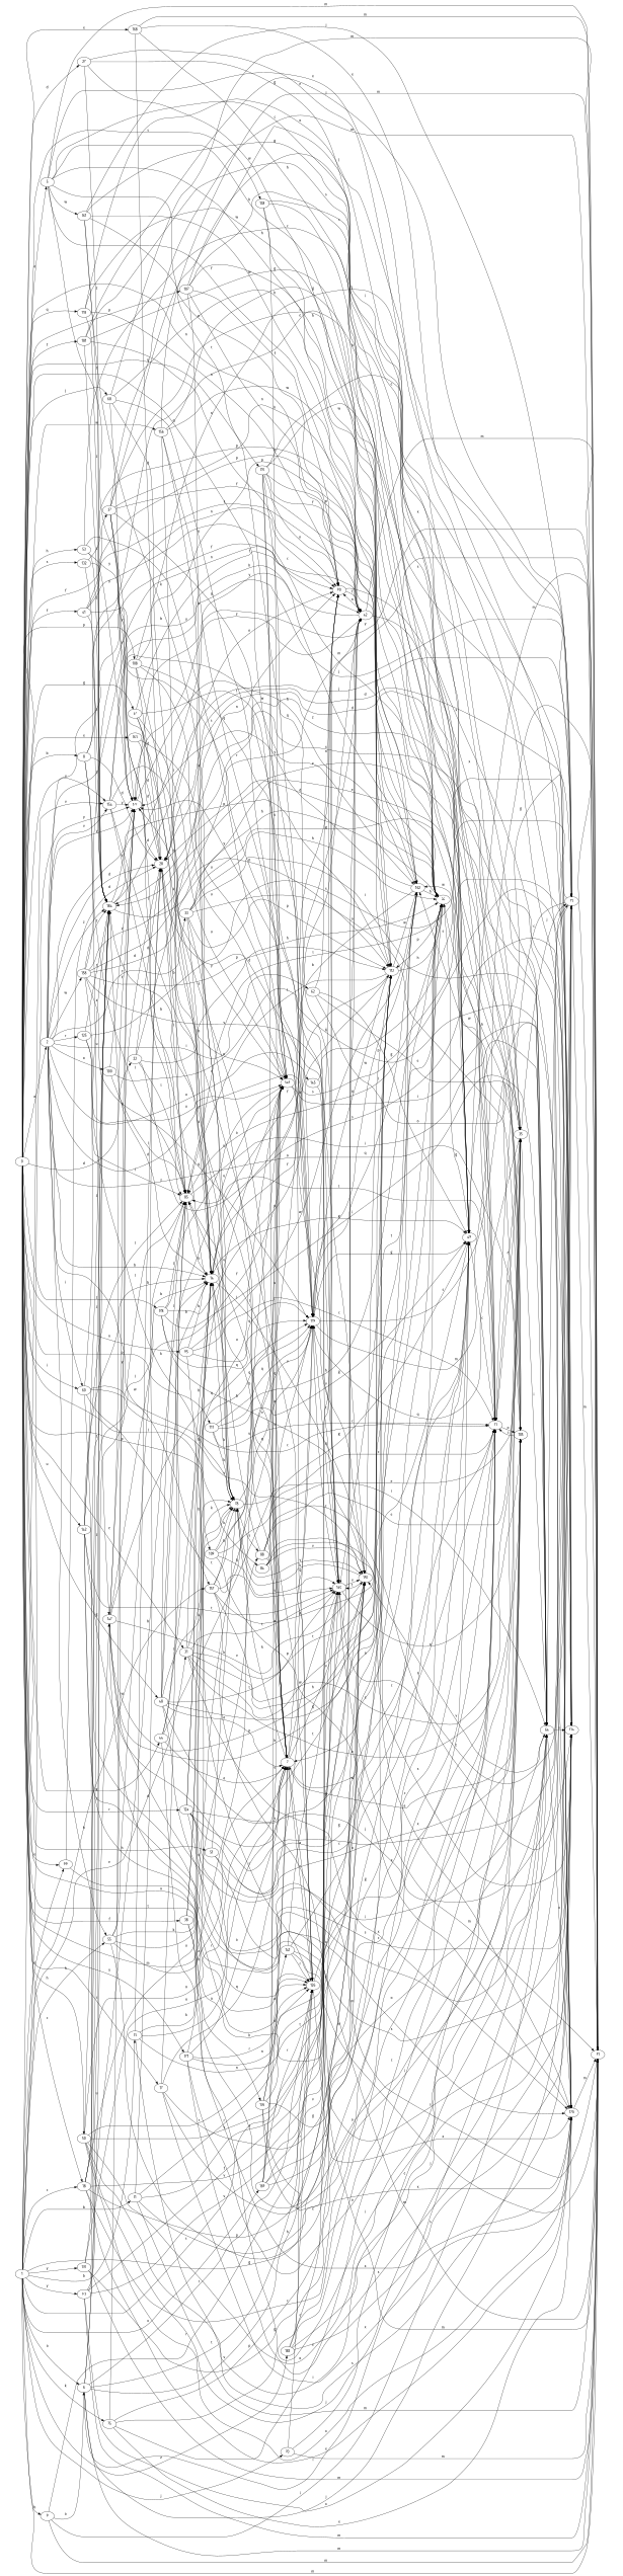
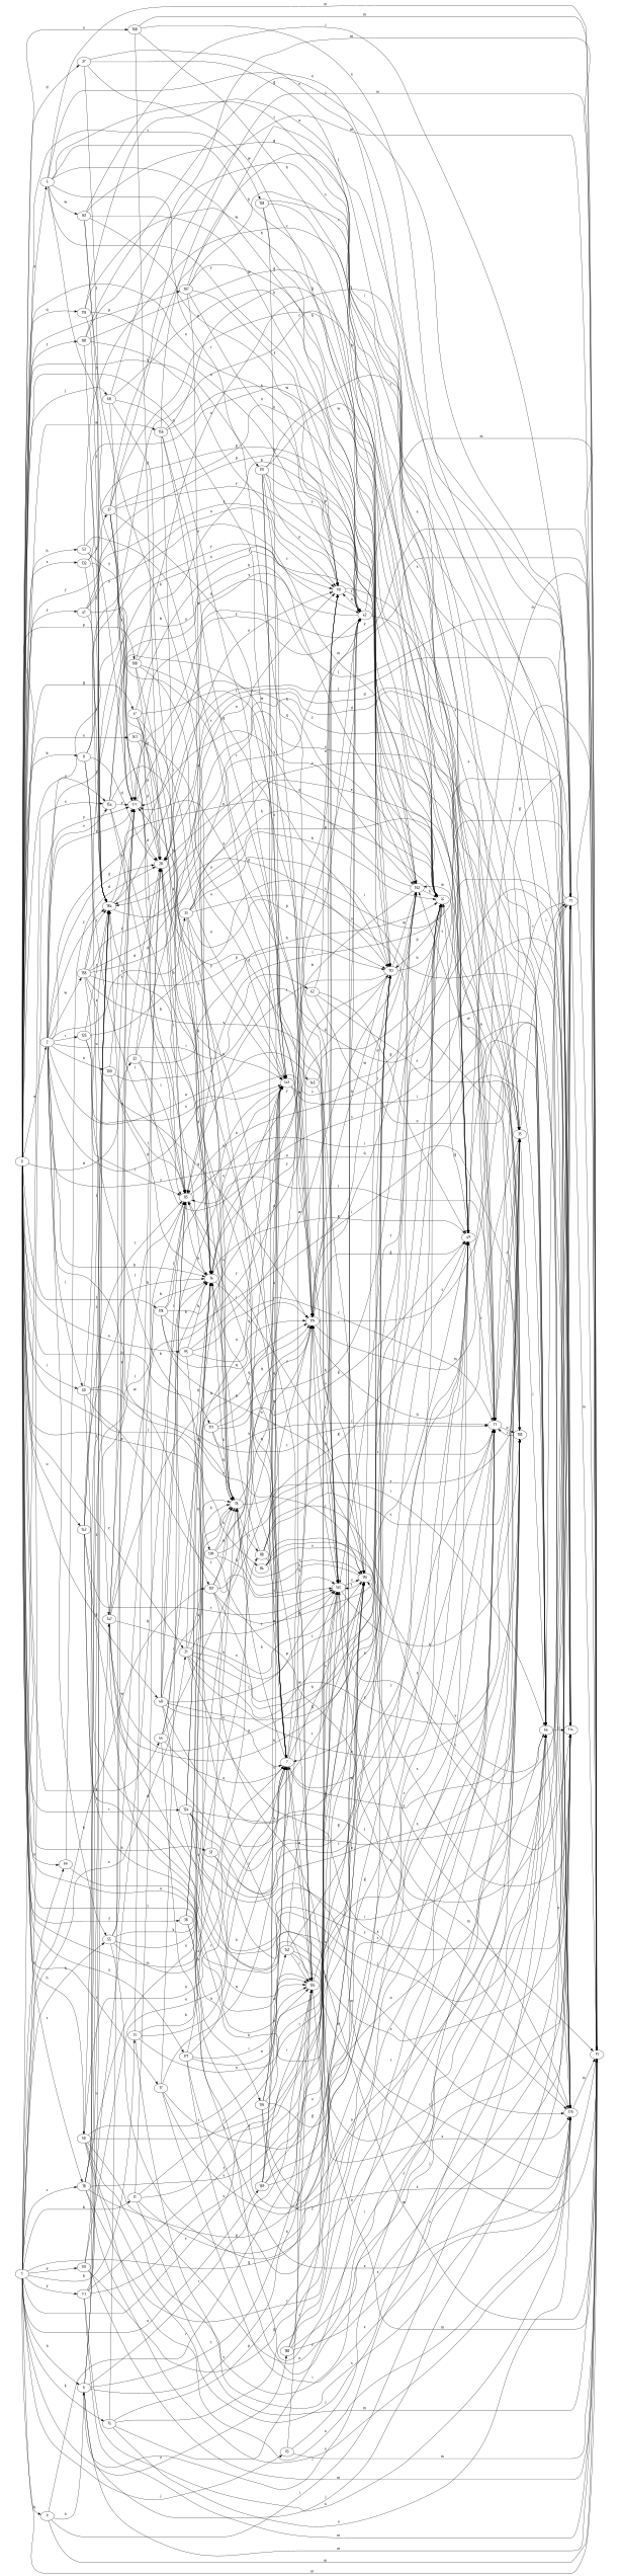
  strict digraph {
    fontname="Fira Sans"
    rankdir=LR
    node [fontname="Fira Sans"]
    edge [fontname="Fira Sans"]
    0
    2
    5
    8
    17
    18
    22
    27
    31
    37
    38
    41
    44
    47
    48
    50
    51
    53
    60
    68
    84
    88
    95
    n24 [label=90]
    99
    107
    108
    109
    111
    115
    118
    119
    124
    132
    136
    138
    141
    142
    154
    156
    163
    168
    171
    178
    181
    55
    157
    177
    14
    28
    33
    42
    56
    62
    100
    105
    112
    125
    134
    145
    158
    184
    91
    21
    85
    161
    162
    170
    147
    35
    49
    155
    148
    140
    71
    78
    64
    7
    126
    1
    6
    9
    11
    13
    70
    75
    169
    173
    176
    183
    0 -> 2 [label=a]
    0 -> 5 [label=a]
    0 -> 8 [label=b]
    0 -> 17 [label=c]
    0 -> 18 [label=c]
    0 -> 22 [label=d]
    0 -> 27 [label=d]
    0 -> 31 [label=e]
    0 -> 37 [label=f]
    0 -> 38 [label=f]
    0 -> 41 [label=f]
    0 -> 44 [label=g]
    0 -> 47 [label=g]
    0 -> 48 [label=g]
    0 -> 50 [label=h]
    0 -> 51 [label=h]
    0 -> 53 [label=h]
    0 -> 60 [label=i]
    0 -> 68 [label=j]
    0 -> 84 [label=l]
    0 -> 88 [label=m]
    0 -> 95 [label=n]
    0 -> n24 [label=n]
    0 -> 99 [label=o]
    0 -> 107 [label=p]
    0 -> 108 [label=p]
    0 -> 109 [label=p]
    0 -> 111 [label=p]
    0 -> 115 [label=q]
    0 -> 118 [label=q]
    0 -> 119 [label=q]
    0 -> 124 [label=r]
    0 -> 132 [label=s]
    0 -> 136 [label=t]
    0 -> 138 [label=t]
    0 -> 141 [label=u]
    0 -> 142 [label=u]
    0 -> 154 [label=v]
    0 -> 156 [label=w]
    0 -> 163 [label=x]
    0 -> 168 [label=x]
    0 -> 171 [label=y]
    0 -> 178 [label=z]
    0 -> 181 [label=z]
    2 -> 60 [label=i]
    2 -> 154 [label=v]
    2 -> 55 [label=h]
    2 -> 157 [label=w]
    2 -> 177 [label=y]
    2 -> 14 [label=b]
    2 -> 28 [label=d]
    2 -> 33 [label=e]
    2 -> 42 [label=f]
    2 -> 56 [label=h]
    2 -> 62 [label=i]
    2 -> 100 [label=o]
    2 -> 105 [label=o]
    2 -> 112 [label=p]
    2 -> 125 [label=r]
    2 -> 134 [label=s]
    2 -> 145 [label=u]
    2 -> 158 [label=w]
    2 -> 184 [label=z]
    5 -> n24 [label=n]
    5 -> 42 [label=f]
    5 -> 56 [label=h]
    5 -> 91 [label=m]
    5 -> 21 [label=c]
    5 -> 85 [label=l]
    5 -> 161 [label=w]
    5 -> 162 [label=w]
    5 -> 170 [label=x]
    8 -> n24 [label=n]
    8 -> 28 [label=d]
    8 -> 85 [label=l]
    8 -> 147 [label=u]
    8 -> 35 [label=e]
    17 -> 119 [label=q]
    17 -> 21 [label=c]
    17 -> 85 [label=l]
    17 -> 170 [label=x]
    17 -> 49 [label=g]
    18 -> 112 [label=p]
    18 -> 184 [label=z]
    18 -> 21 [label=c]
    18 -> 85 [label=l]
    18 -> 170 [label=x]
    18 -> 155 [label=v]
    18 -> 148 [label=u]
    22 -> n24 [label=n]
    22 -> 28 [label=d]
    22 -> 56 [label=h]
    22 -> 134 [label=s]
    22 -> 85 [label=l]
    27 -> 184 [label=z]
    27 -> 162 [label=w]
    27 -> 35 [label=e]
    27 -> 49 [label=g]
    31 -> 119 [label=q]
    31 -> 14 [label=b]
    31 -> 56 [label=h]
    31 -> 105 [label=o]
    31 -> 112 [label=p]
    31 -> 162 [label=w]
    31 -> 170 [label=x]
    31 -> 140 [label=t]
    37 -> 119 [label=q]
    37 -> 177 [label=y]
    37 -> 42 [label=f]
    37 -> 56 [label=h]
    37 -> 91 [label=m]
    37 -> 21 [label=c]
    37 -> 85 [label=l]
    37 -> 71 [label=j]
    37 -> 78 [label=k]
    38 -> 14 [label=b]
    38 -> 105 [label=o]
    38 -> 78 [label=k]
    38 -> 64 [label=i]
    41 -> 42 [label=f]
    41 -> 112 [label=p]
    41 -> 184 [label=z]
    41 -> 21 [label=c]
    41 -> 140 [label=t]
    44 -> 119 [label=q]
    44 -> 85 [label=l]
    44 -> 170 [label=x]
    44 -> 148 [label=u]
    44 -> 7 [label=a]
    47 -> 14 [label=b]
    47 -> 28 [label=d]
    47 -> 42 [label=f]
    47 -> 148 [label=u]
    47 -> 140 [label=t]
    48 -> 14 [label=b]
    48 -> 134 [label=s]
    48 -> 85 [label=l]
    48 -> 49 [label=g]
    48 -> 148 [label=u]
    48 -> 140 [label=t]
    48 -> 71 [label=j]
    48 -> 78 [label=k]
    48 -> 7 [label=a]
    50 -> 105 [label=o]
    50 -> 184 [label=z]
    50 -> 170 [label=x]
    50 -> 155 [label=v]
    50 -> 71 [label=j]
    50 -> 64 [label=i]
    50 -> 7 [label=a]
    50 -> 126 [label=r]
    51 -> 134 [label=s]
    51 -> 49 [label=g]
    51 -> 78 [label=k]
    53 -> 177 [label=y]
    53 -> 184 [label=z]
    53 -> 21 [label=c]
    53 -> 148 [label=u]
    60 -> 184 [label=z]
    60 -> 21 [label=c]
    60 -> 155 [label=v]
    60 -> 140 [label=t]
    60 -> 126 [label=r]
    68 -> 177 [label=y]
    68 -> 14 [label=b]
    68 -> 56 [label=h]
    68 -> 91 [label=m]
    68 -> 148 [label=u]
    84 -> 134 [label=s]
    84 -> 170 [label=x]
    84 -> 35 [label=e]
    84 -> 155 [label=v]
    84 -> 148 [label=u]
    88 -> 14 [label=b]
    88 -> 134 [label=s]
    88 -> 21 [label=c]
    88 -> 35 [label=e]
    88 -> 7 [label=a]
    95 -> 119 [label=q]
    95 -> 14 [label=b]
    95 -> 21 [label=c]
    95 -> 162 [label=w]
    95 -> 126 [label=r]
    n24 -> 42 [label=f]
    n24 -> 170 [label=x]
    99 -> 28 [label=d]
    99 -> 56 [label=h]
    107 -> n24 [label=n]
    107 -> 14 [label=b]
    107 -> 42 [label=f]
    107 -> 56 [label=h]
    107 -> 21 [label=c]
    107 -> 64 [label=i]
    108 -> 119 [label=q]
    108 -> 14 [label=b]
    108 -> 28 [label=d]
    108 -> 112 [label=p]
    108 -> 148 [label=u]
    108 -> 71 [label=j]
    109 -> 42 [label=f]
    109 -> 170 [label=x]
    109 -> 49 [label=g]
    109 -> 140 [label=t]
    109 -> 78 [label=k]
    111 -> 119 [label=q]
    111 -> 56 [label=h]
    111 -> 21 [label=c]
    111 -> 49 [label=g]
    111 -> 78 [label=k]
    115 -> n24 [label=n]
    115 -> 119 [label=q]
    115 -> 42 [label=f]
    115 -> 112 [label=p]
    115 -> 134 [label=s]
    115 -> 170 [label=x]
    115 -> 148 [label=u]
    115 -> 7 [label=a]
    118 -> n24 [label=n]
    118 -> 56 [label=h]
    118 -> 105 [label=o]
    118 -> 184 [label=z]
    119 -> n24 [label=n]
    119 -> 177 [label=y]
    119 -> 134 [label=s]
    119 -> 91 [label=m]
    119 -> 162 [label=w]
    119 -> 49 [label=g]
    119 -> 140 [label=t]
    124 -> 14 [label=b]
    124 -> 105 [label=o]
    124 -> 21 [label=c]
    124 -> 49 [label=g]
    124 -> 155 [label=v]
    124 -> 148 [label=u]
    124 -> 71 [label=j]
    124 -> 64 [label=i]
    132 -> 177 [label=y]
+   132 -> 56 [label=h]
    132 -> 112 [label=p]
    132 -> 184 [label=z]
    136 -> 105 [label=o]
    136 -> 170 [label=x]
    136 -> 148 [label=u]
    136 -> 140 [label=t]
    136 -> 64 [label=i]
    136 -> 7 [label=a]
    138 -> 56 [label=h]
    138 -> 162 [label=w]
    138 -> 35 [label=e]
    138 -> 148 [label=u]
    141 -> 134 [label=s]
    141 -> 91 [label=m]
    141 -> 162 [label=w]
    141 -> 140 [label=t]
    141 -> 126 [label=r]
    142 -> 14 [label=b]
    142 -> 184 [label=z]
    142 -> 91 [label=m]
    142 -> 85 [label=l]
    142 -> 170 [label=x]
    142 -> 140 [label=t]
    142 -> 71 [label=j]
    154 -> 177 [label=y]
    154 -> 14 [label=b]
    154 -> 162 [label=w]
    154 -> 71 [label=j]
    154 -> 7 [label=a]
    154 -> 126 [label=r]
    156 -> 91 [label=m]
    156 -> 85 [label=l]
    156 -> 162 [label=w]
    156 -> 49 [label=g]
    156 -> 78 [label=k]
    156 -> 126 [label=r]
    163 -> 28 [label=d]
    163 -> 148 [label=u]
    168 -> 28 [label=d]
    168 -> 56 [label=h]
    168 -> 91 [label=m]
    168 -> 170 [label=x]
    171 -> n24 [label=n]
    171 -> 14 [label=b]
    171 -> 105 [label=o]
    171 -> 134 [label=s]
    171 -> 7 [label=a]
    171 -> 126 [label=r]
    178 -> 119 [label=q]
    178 -> 112 [label=p]
    178 -> 85 [label=l]
    178 -> 155 [label=v]
    178 -> 148 [label=u]
    178 -> 64 [label=i]
    181 -> n24 [label=n]
    181 -> 134 [label=s]
    181 -> 184 [label=z]
    181 -> 49 [label=g]
    181 -> 71 [label=j]
    55 -> 177 [label=y]
    55 -> 14 [label=b]
    55 -> 35 [label=e]
    55 -> 148 [label=u]
    55 -> 78 [label=k]
    55 -> 7 [label=a]
    157 -> 119 [label=q]
    157 -> 112 [label=p]
    157 -> 91 [label=m]
    157 -> 35 [label=e]
    157 -> 148 [label=u]
    157 -> 78 [label=k]
    177 -> 28 [label=d]
    177 -> 56 [label=h]
    14 -> 42 [label=f]
    14 -> 184 [label=z]
    14 -> 49 [label=g]
    14 -> 155 [label=v]
    14 -> 78 [label=k]
    28 -> n24 [label=n]
    28 -> 85 [label=l]
    28 -> 148 [label=u]
    28 -> 78 [label=k]
    33 -> 14 [label=b]
    33 -> 56 [label=h]
    33 -> 105 [label=o]
    33 -> 112 [label=p]
    33 -> 35 [label=e]
    33 -> 49 [label=g]
    33 -> 64 [label=i]
    33 -> 7 [label=a]
    42 -> n24 [label=n]
    42 -> 177 [label=y]
    42 -> 91 [label=m]
    42 -> 170 [label=x]
    56 -> 28 [label=d]
    56 -> 112 [label=p]
    56 -> 85 [label=l]
    56 -> 49 [label=g]
    56 -> 140 [label=t]
    56 -> 7 [label=a]
    62 -> n24 [label=n]
    62 -> 105 [label=o]
    62 -> 35 [label=e]
    62 -> 49 [label=g]
    100 -> 177 [label=y]
    100 -> 85 [label=l]
    100 -> 64 [label=i]
    105 -> 56 [label=h]
    105 -> 184 [label=z]
    105 -> 21 [label=c]
    105 -> 162 [label=w]
    105 -> 7 [label=a]
    112 -> 119 [label=q]
    112 -> 14 [label=b]
    112 -> 56 [label=h]
    112 -> 85 [label=l]
    112 -> 162 [label=w]
    125 -> 134 [label=s]
    125 -> 184 [label=z]
    125 -> 85 [label=l]
    125 -> 148 [label=u]
    134 -> 85 [label=l]
    145 -> 134 [label=s]
    145 -> 140 [label=t]
    158 -> n24 [label=n]
    158 -> 119 [label=q]
    158 -> 56 [label=h]
    158 -> 112 [label=p]
    158 -> 184 [label=z]
    158 -> 91 [label=m]
    158 -> 170 [label=x]
    158 -> 155 [label=v]
    158 -> 78 [label=k]
    184 -> 177 [label=y]
    184 -> 42 [label=f]
    184 -> 112 [label=p]
    184 -> 71 [label=j]
    91 -> 177 [label=y]
    21 -> 105 [label=o]
    21 -> 85 [label=l]
    21 -> 35 [label=e]
    85 -> 14 [label=b]
    85 -> 64 [label=i]
    161 -> 184 [label=z]
    161 -> 162 [label=w]
    161 -> 49 [label=g]
    161 -> 140 [label=t]
    161 -> 71 [label=j]
    161 -> 78 [label=k]
    162 -> 119 [label=q]
    162 -> 177 [label=y]
    162 -> 14 [label=b]
    162 -> 56 [label=h]
    170 -> 91 [label=m]
    147 -> 119 [label=q]
    147 -> 177 [label=y]
    147 -> 28 [label=d]
    147 -> 42 [label=f]
    147 -> 56 [label=h]
    147 -> 112 [label=p]
    147 -> 91 [label=m]
    147 -> 155 [label=v]
    147 -> 126 [label=r]
    35 -> 119 [label=q]
    35 -> 184 [label=z]
    35 -> 21 [label=c]
    35 -> 71 [label=j]
    35 -> 64 [label=i]
    49 -> 91 [label=m]
    49 -> 21 [label=c]
    49 -> 162 [label=w]
    155 -> 112 [label=p]
    155 -> 140 [label=t]
    155 -> 78 [label=k]
    148 -> 177 [label=y]
    148 -> 155 [label=v]
    148 -> 64 [label=i]
    140 -> 119 [label=q]
    140 -> 28 [label=d]
    140 -> 105 [label=o]
    140 -> 91 [label=m]
    140 -> 155 [label=v]
    71 -> 28 [label=d]
    71 -> 91 [label=m]
    71 -> 21 [label=c]
    71 -> 49 [label=g]
    71 -> 140 [label=t]
    78 -> 88 [label=s]
    78 -> 119 [label=q]
    78 -> 155 [label=v]
    78 -> 64 [label=i]
    64 -> 28 [label=d]
    64 -> 134 [label=s]
    64 -> 170 [label=x]
    64 -> 155 [label=v]
    64 -> 71 [label=j]
    7 -> 119 [label=q]
    7 -> 14 [label=b]
    7 -> 184 [label=z]
    7 -> 21 [label=c]
    7 -> 85 [label=l]
    7 -> 155 [label=v]
    7 -> 140 [label=t]
    7 -> 78 [label=k]
    7 -> 126 [label=r]
    126 -> 21 [label=c]
    126 -> 85 [label=l]
    126 -> 170 [label=x]
    126 -> 7 [label=a]
    1 -> 18 [label=c]
    1 -> 31 [label=e]
    1 -> 99 [label=o]
    1 -> 154 [label=v]
    1 -> 55 [label=h]
    1 -> 157 [label=w]
    1 -> 177 [label=y]
    1 -> 91 [label=m]
    1 -> 49 [label=g]
    1 -> 140 [label=t]
    1 -> 6 [label=a]
    1 -> 9 [label=b]
    1 -> 11 [label=b]
    1 -> 13 [label=b]
    1 -> 70 [label=j]
    1 -> 75 [label=k]
    1 -> 169 [label=x]
    1 -> 173 [label=y]
    1 -> 176 [label=y]
    1 -> 183 [label=z]
    6 -> 91 [label=m]
    6 -> 85 [label=l]
    6 -> 147 [label=u]
    6 -> 155 [label=v]
    6 -> 140 [label=t]
    6 -> 71 [label=j]
    6 -> 64 [label=i]
    6 -> 126 [label=r]
    9 -> 91 [label=m]
    9 -> 64 [label=i]
    9 -> 126 [label=r]
    9 -> 6 [label=a]
    11 -> 28 [label=d]
    11 -> 42 [label=f]
    11 -> 56 [label=h]
    11 -> 91 [label=m]
    11 -> 126 [label=r]
    13 -> n24 [label=n]
    13 -> 28 [label=d]
    13 -> 134 [label=s]
    13 -> 78 [label=k]
    13 -> 7 [label=a]
    70 -> 91 [label=m]
    70 -> 35 [label=e]
    70 -> 126 [label=r]
    75 -> 177 [label=y]
    75 -> 112 [label=p]
    75 -> 21 [label=c]
    75 -> 170 [label=x]
    75 -> 35 [label=e]
    169 -> 21 [label=c]
    169 -> 49 [label=g]
    169 -> 155 [label=v]
    169 -> 148 [label=u]
    169 -> 7 [label=a]
    169 -> 126 [label=r]
    173 -> 14 [label=b]
    173 -> 42 [label=f]
    173 -> 184 [label=z]
    173 -> 91 [label=m]
    173 -> 170 [label=x]
    173 -> 155 [label=v]
    176 -> 184 [label=z]
    176 -> 91 [label=m]
    176 -> 49 [label=g]
    176 -> 7 [label=a]
    183 -> 42 [label=f]
    183 -> 134 [label=s]
    183 -> 21 [label=c]
    183 -> 71 [label=j]
    183 -> 126 [label=r]
  }
